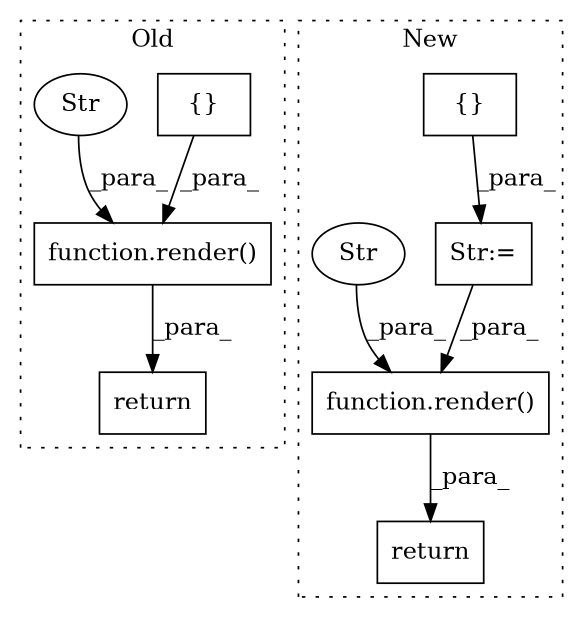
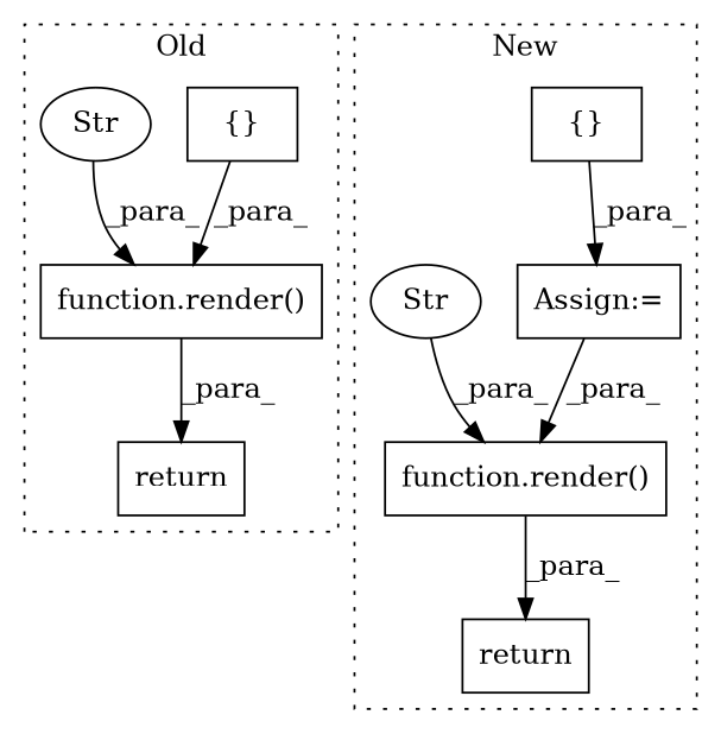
  digraph {
    node [a=75 l="7,1" shape=box]
    n1 [label="function.render()" s="1060,1122"]
    n2 [a=95 l="1,1" label="{}" s="1108,1121"]
    n3 [a=66 l=30 label=Str s=1076 shape=ellipse]
    n4 [a=93 l=7 label=return s=1053]
    n5 [a=95 l="14,11" label="{}" s="1125,1227"]
    n6 [label="function.render()" s="1255,1310"]
    n7 [a=66 l=30 label=Str s=1271 shape=ellipse]
-   n8 [a=68 l=3 label="Str:=" s=1122]
+   n8 [a=68 l=3 label="Assign:=" s=1122]
    n9 [a=93 l=7 label=return s=1248]
    subgraph cluster_1 {
      label=Old
      style=dotted
      n1
      n2
      n3
      n4
    }
    subgraph cluster_2 {
      label=New
      style=dotted
      n5
      n6
      n7
      n8
      n9
    }
    n1 -> n4 [label=_para_]
    n2 -> n1 [label=_para_]
    n3 -> n1 [label=_para_]
    n5 -> n8 [label=_para_]
    n6 -> n9 [label=_para_]
    n7 -> n6 [label=_para_]
    n8 -> n6 [label=_para_]
  }
